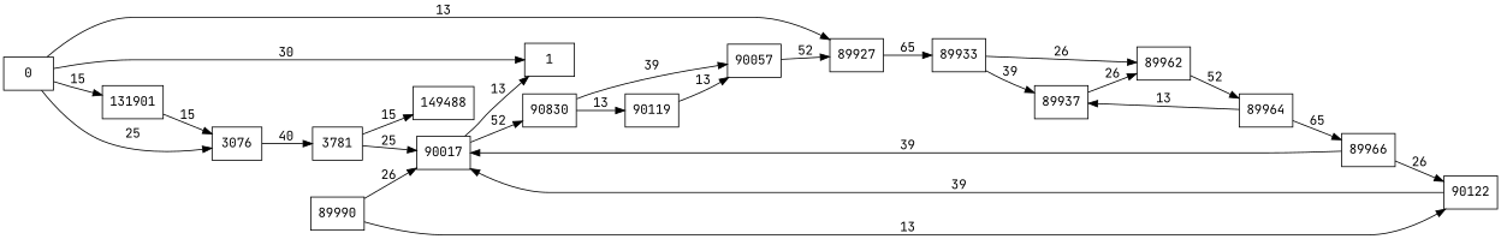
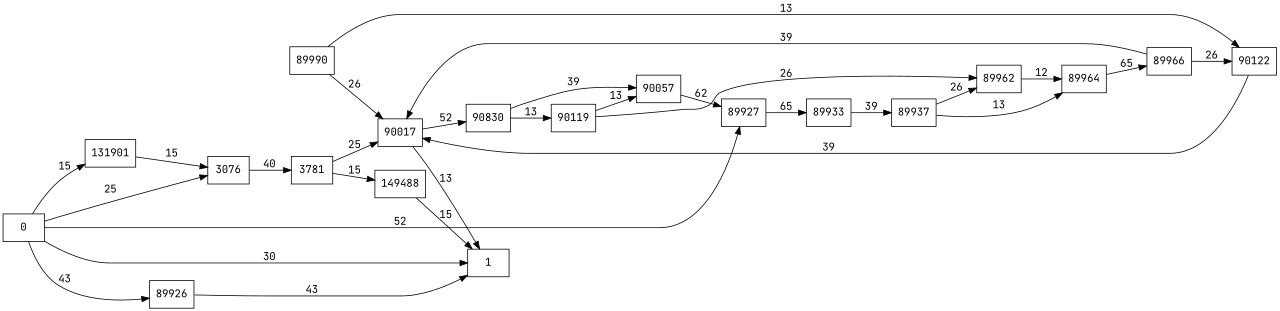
  digraph {
    fontname="JetBrains Mono"
    rankdir=LR
    node [fontname="JetBrains Mono" shape=rectangle]
    edge [fontname="JetBrains Mono"]
    n1 [label=3076]
    3781
    149488
    90017
    1
+   89926
    89927
    89933
    89937
    89962
    89964
    89966
    90122
    89990
    n15 [label=90830]
    90057
    90119
    131901
    0
    n1 -> 3781 [label=40]
    3781 -> 149488 [label=15]
    3781 -> 90017 [label=25]
+   149488 -> 1 [label=15]
    90017 -> 1 [label=13]
    90017 -> n15 [label=52]
+   89926 -> 1 [label=43]
    89927 -> 89933 [label=65]
    89933 -> 89937 [label=39]
-   89933 -> 89962 [label=26]
+   90119 -> 89962 [label=26]
    89937 -> 89962 [label=26]
-   89964 -> 89937 [label=13]
-   89962 -> 89964 [label=52]
+   89937 -> 89964 [label=13]
+   89962 -> 89964 [label=12]
    89964 -> 89966 [label=65]
    89966 -> 90017 [label=39]
    89966 -> 90122 [label=26]
    90122 -> 90017 [label=39]
    89990 -> 90017 [label=26]
    89990 -> 90122 [label=13]
    n15 -> 90057 [label=39]
    n15 -> 90119 [label=13]
-   90057 -> 89927 [label=52]
+   90057 -> 89927 [label=62]
    90119 -> 90057 [label=13]
    131901 -> n1 [label=15]
    0 -> n1 [label=25]
    0 -> 1 [label=30]
-   0 -> 89927 [label=13]
+   0 -> 89926 [label=43]
+   0 -> 89927 [label=52]
    0 -> 131901 [label=15]
  }
